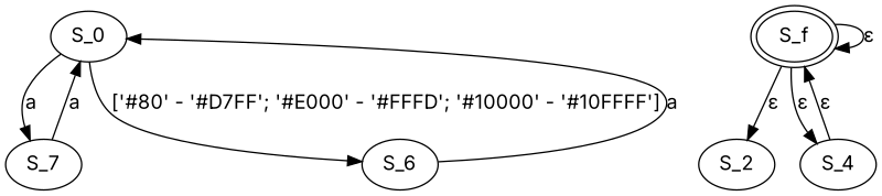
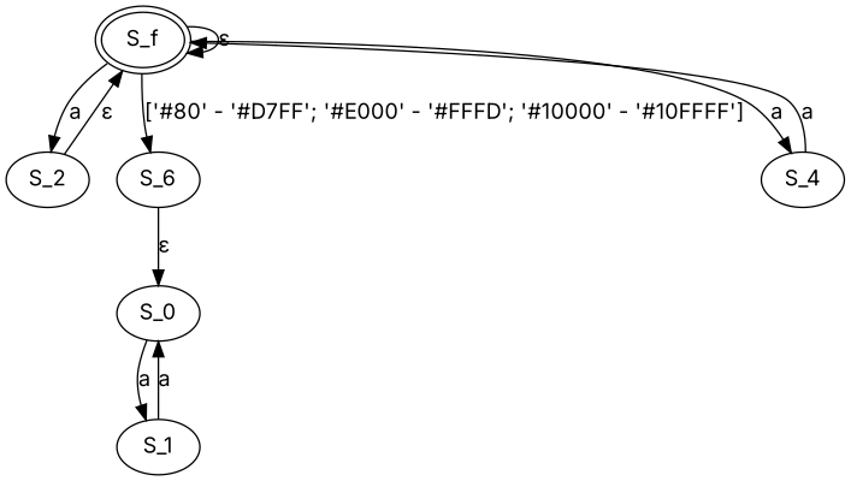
  digraph {
    fontname=Inter
    node [fontname=Inter]
    edge [fontname=Inter]
    n1 [label=S_0]
-   n2 [label=S_7]
+   n2 [label=S_1]
    n3 [label=S_6]
    n4 [label=S_2]
    n5 [label=S_f peripheries=2]
    n6 [label=S_4]
    n1 -> n2 [label=a]
-   n1 -> n3 [label="['#80' - '#D7FF'; '#E000' - '#FFFD'; '#10000' - '#10FFFF']"]
+   n5 -> n3 [label="['#80' - '#D7FF'; '#E000' - '#FFFD'; '#10000' - '#10FFFF']"]
    n2 -> n1 [label=a]
-   n3 -> n1 [label=a]
-   n5 -> n4 [label="ε"]
+   n3 -> n1 [label="ε"]
+   n4 -> n5 [label="ε"]
+   n5 -> n4 [label=a]
    n5 -> n5 [label="ε"]
-   n5 -> n6 [label="ε"]
-   n6 -> n5 [label="ε"]
+   n5 -> n6 [label=a]
+   n6 -> n5 [label=a]
  }
